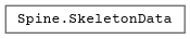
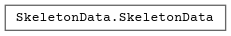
  digraph {
    rankdir=LR
    fontname="Courier Prime"
-   n1 [color=grey40 fillcolor=white fontname="Courier Prime" fontsize=10 height=0.2 label="Spine.SkeletonData" shape=box style=filled width=0.4]
+   n1 [color=grey40 fillcolor=white fontname="Courier Prime" fontsize=10 height=0.2 label="SkeletonData.SkeletonData" shape=box style=filled width=0.4]
  }
